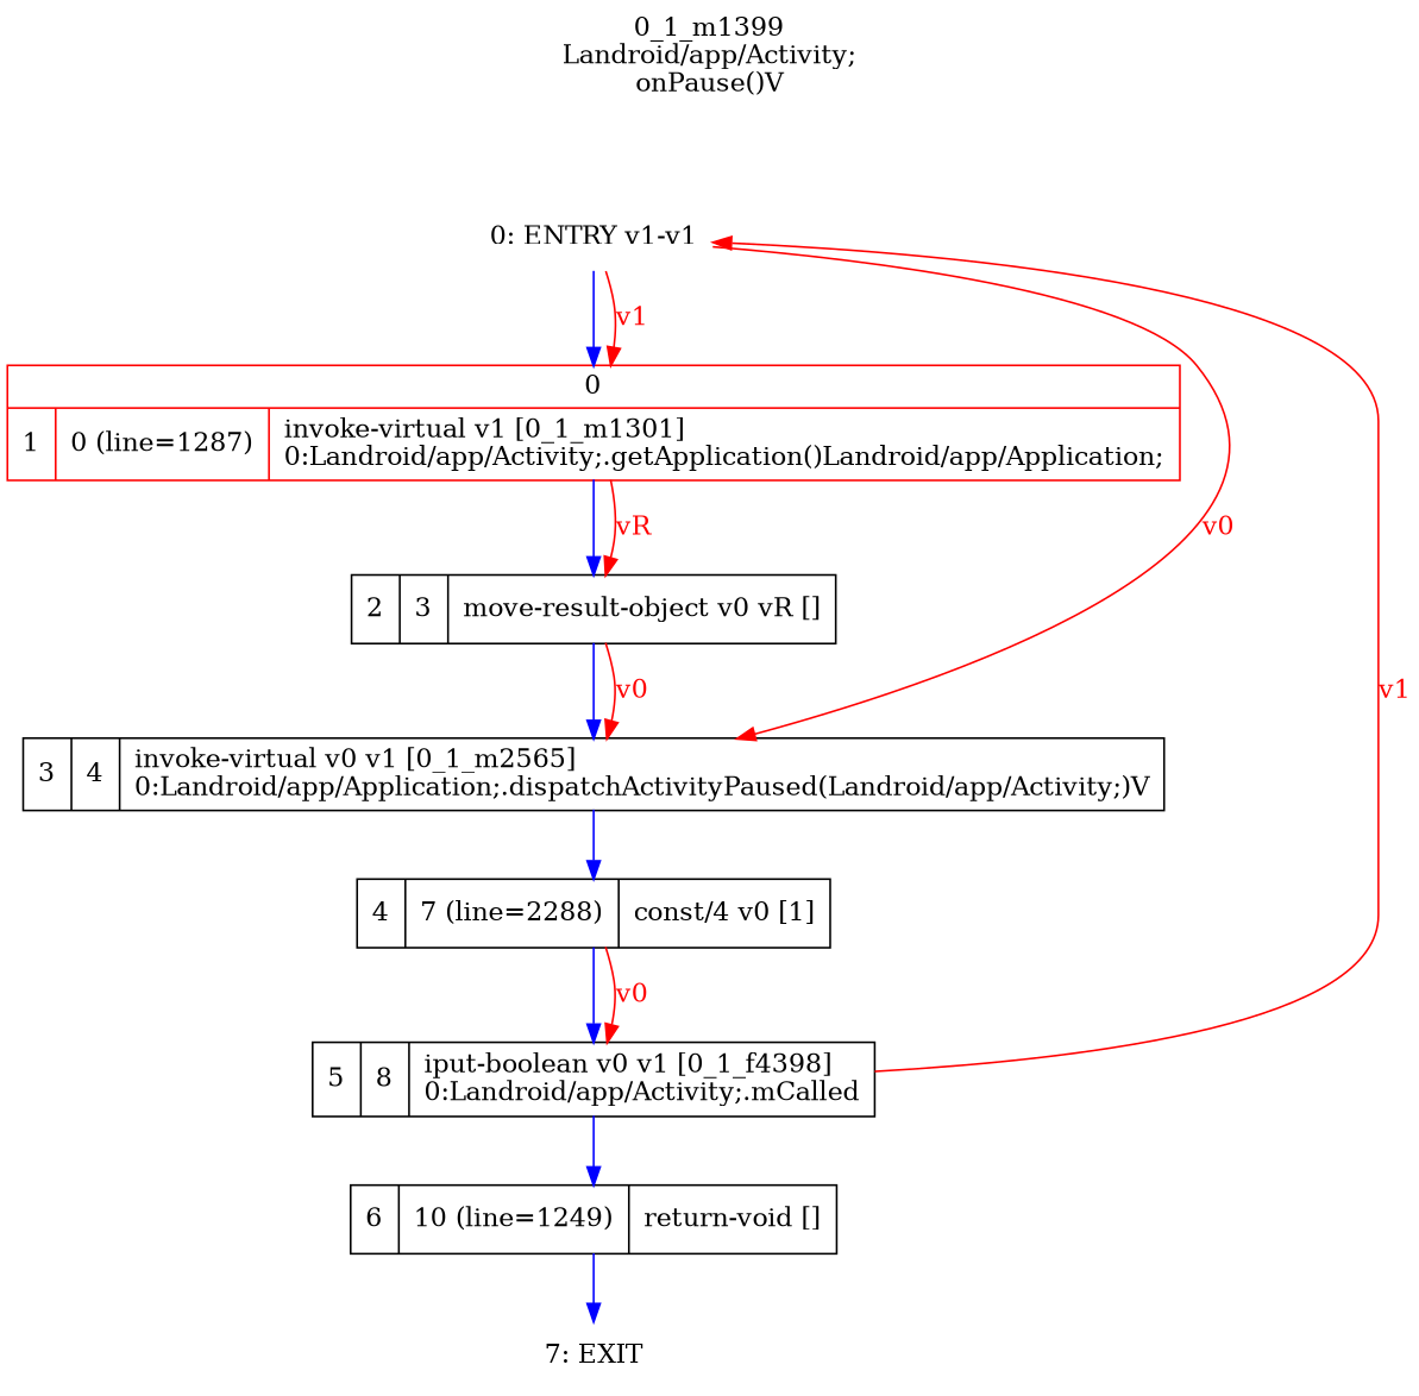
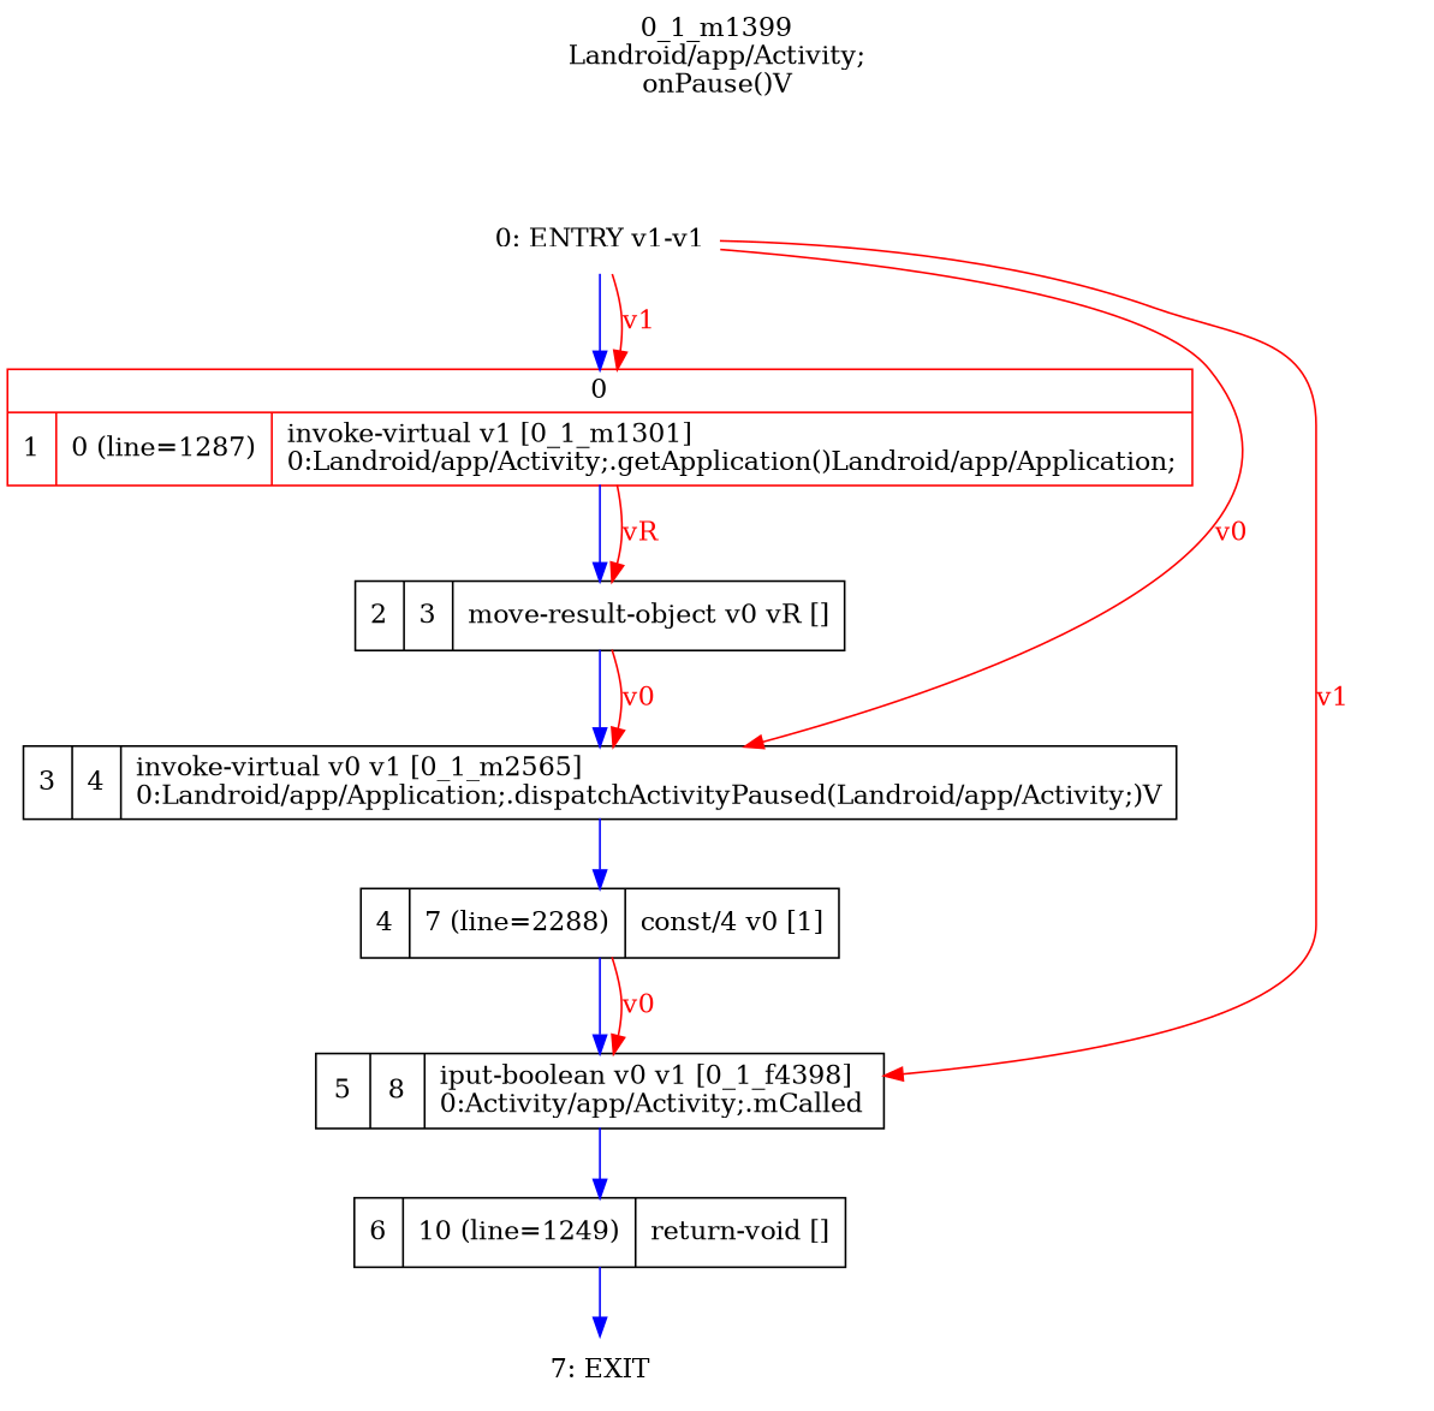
  digraph {
    label="0_1_m1399\nLandroid/app/Activity;\nonPause()V"
    labelloc=t
    rankdir=UD
    node [shape=record]
    edge [color=blue fontcolor=blue weight=100]
    n1 [label="0: ENTRY v1-v1" shape=plaintext]
    n2 [color=red label="{0|{1|0 (line=1287)|invoke-virtual v1 [0_1_m1301]\l0:Landroid/app/Activity;.getApplication()Landroid/app/Application;\l}}"]
    n3 [label="3|4|invoke-virtual v0 v1 [0_1_m2565]\l0:Landroid/app/Application;.dispatchActivityPaused(Landroid/app/Activity;)V\l"]
-   n4 [label="5|8|iput-boolean v0 v1 [0_1_f4398]\l0:Landroid/app/Activity;.mCalled\l"]
+   n4 [label="5|8|iput-boolean v0 v1 [0_1_f4398]\l0:Activity/app/Activity;.mCalled\l"]
    n5 [label="2|3|move-result-object v0 vR []\l"]
    n6 [label="4|7 (line=2288)|const/4 v0 [1]\l"]
    n7 [label="6|10 (line=1249)|return-void []\l"]
    n8 [label="7: EXIT" shape=plaintext]
    n1 -> n2
    n1 -> n2 [color=red fontcolor=red label=v1 weight=""]
    n1 -> n3 [color=red fontcolor=red label=v0 weight=""]
-   n4 -> n1 [color=red fontcolor=red label=v1 weight=""]
+   n1 -> n4 [color=red fontcolor=red label=v1 weight=""]
    n2 -> n5
    n2 -> n5 [color=red fontcolor=red label=vR weight=""]
    n3 -> n6
    n4 -> n7
    n5 -> n3
    n5 -> n3 [color=red fontcolor=red label=v0 weight=""]
    n6 -> n4
    n6 -> n4 [color=red fontcolor=red label=v0 weight=""]
    n7 -> n8
  }
